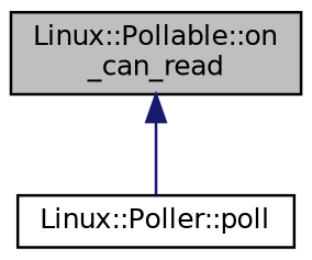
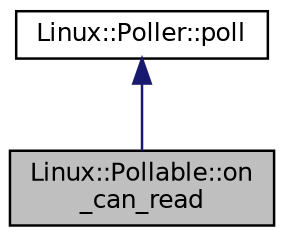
  digraph {
    rankdir=TB
    node [color=black fontname=Helvetica fontsize=10 shape=record style=filled]
    n1 [fillcolor=grey75 fontcolor=black height=0.2 label="Linux::Pollable::on\l_can_read" width=0.4]
    n2 [fillcolor=white height=0.2 label="Linux::Poller::poll" width=0.4]
-   n1 -> n2 [color=midnightblue dir=back fontname=Helvetica fontsize=10 labelfontname=Helvetica labelfontsize=10 style=solid]
+   n2 -> n1 [color=midnightblue dir=back fontname=Helvetica fontsize=10 labelfontname=Helvetica labelfontsize=10 style=solid]
  }
